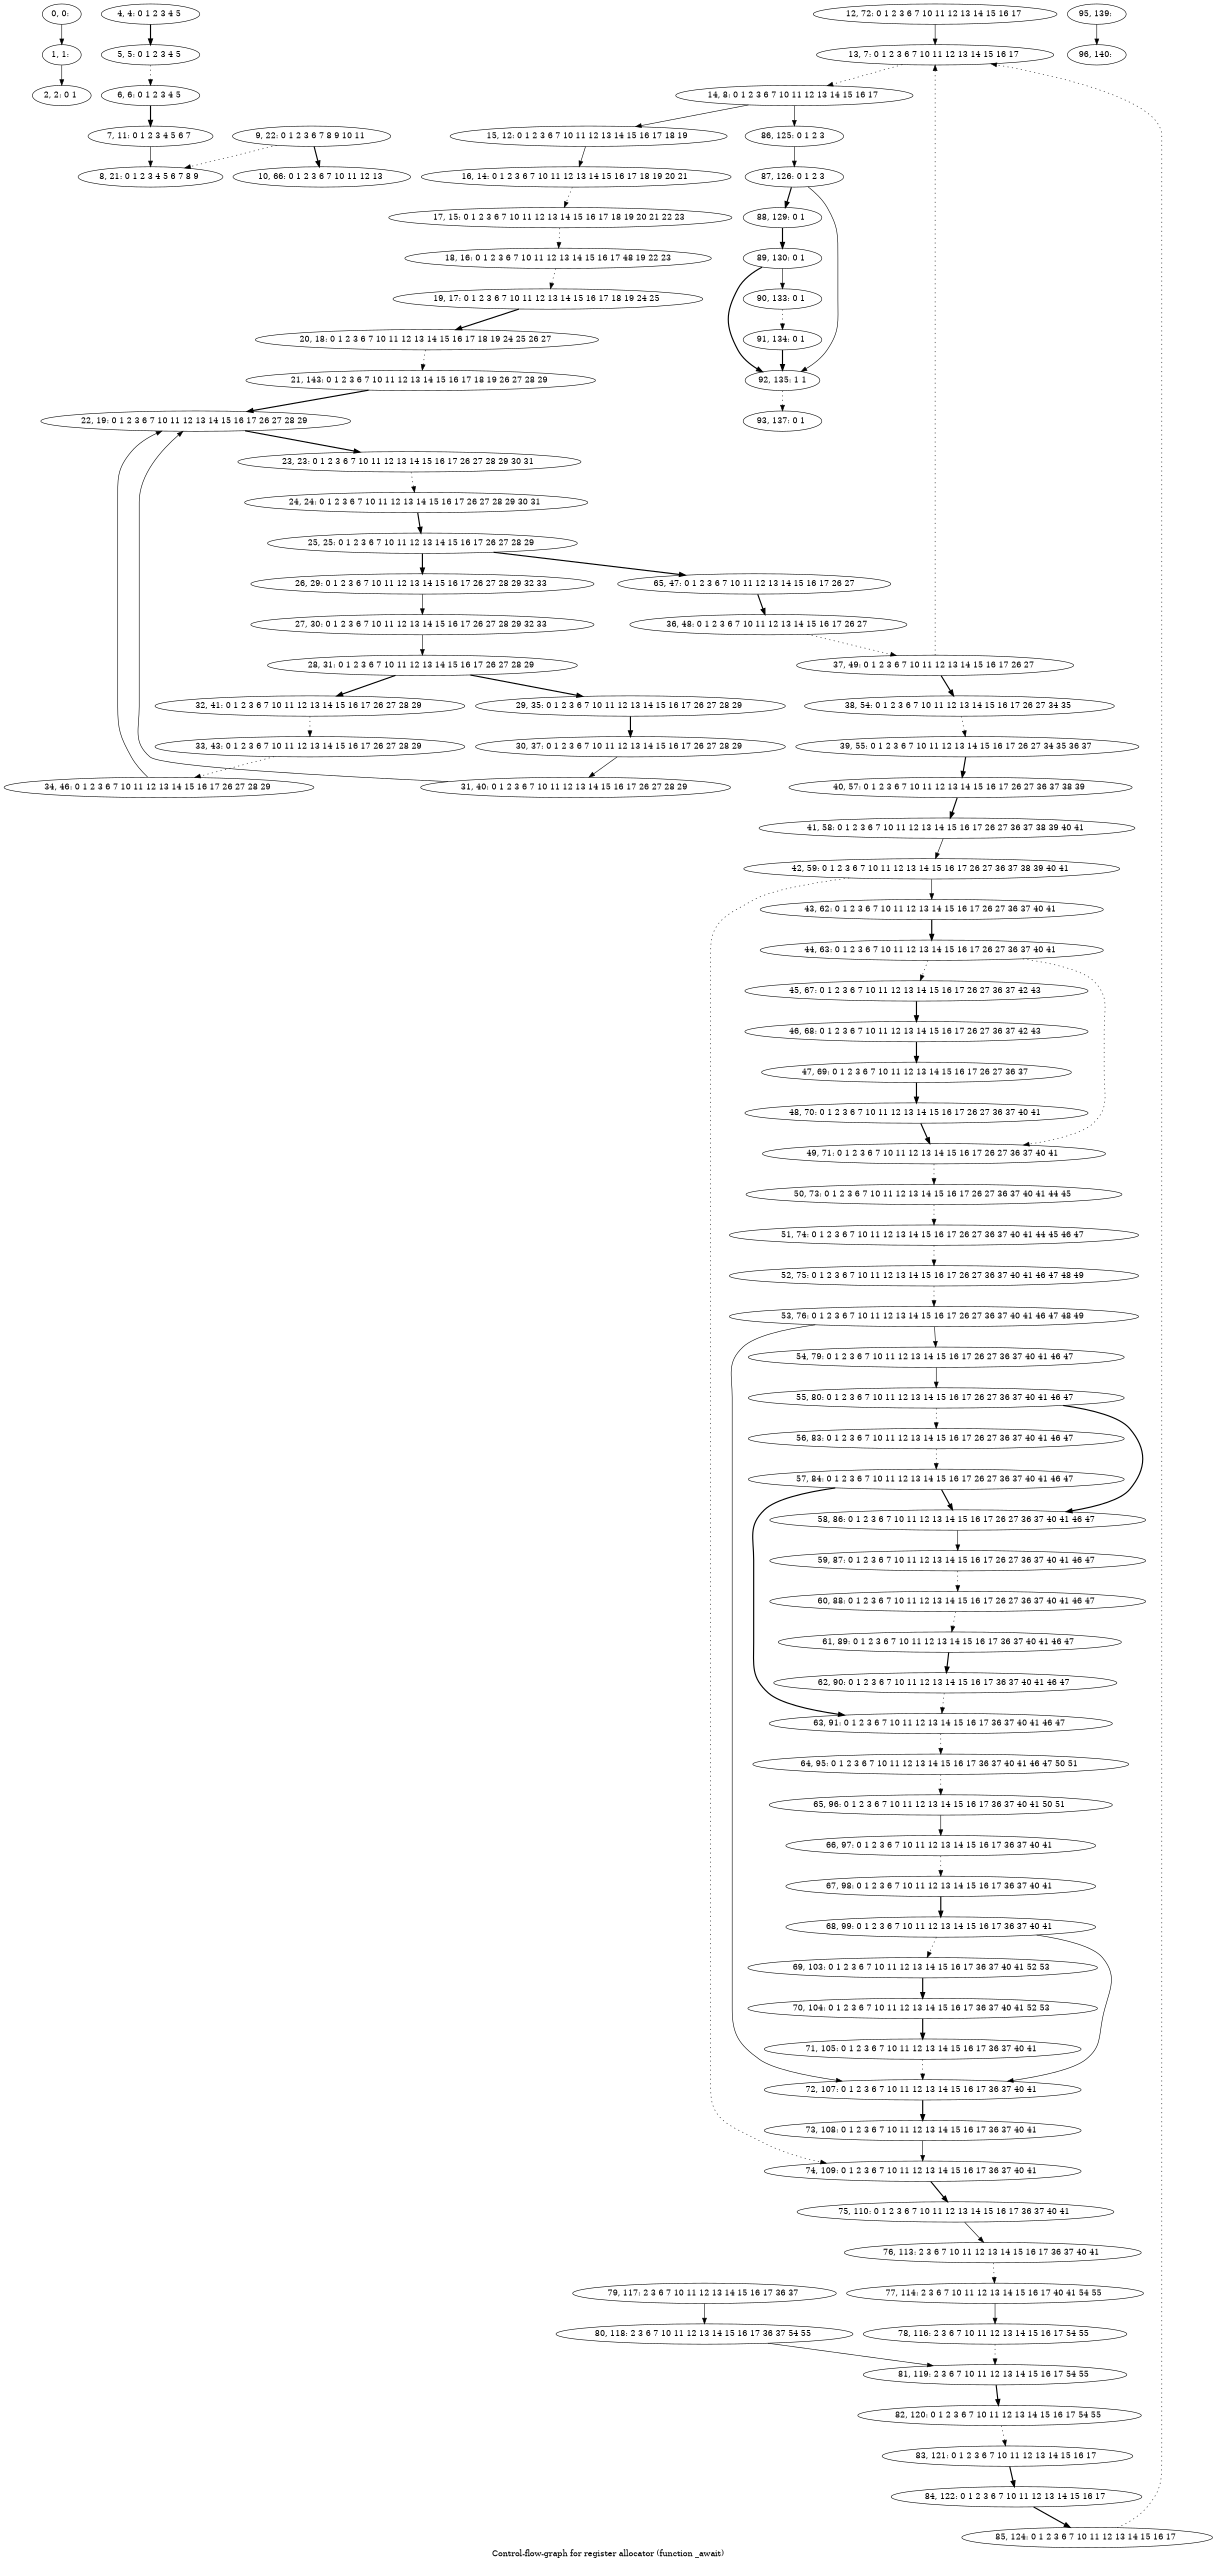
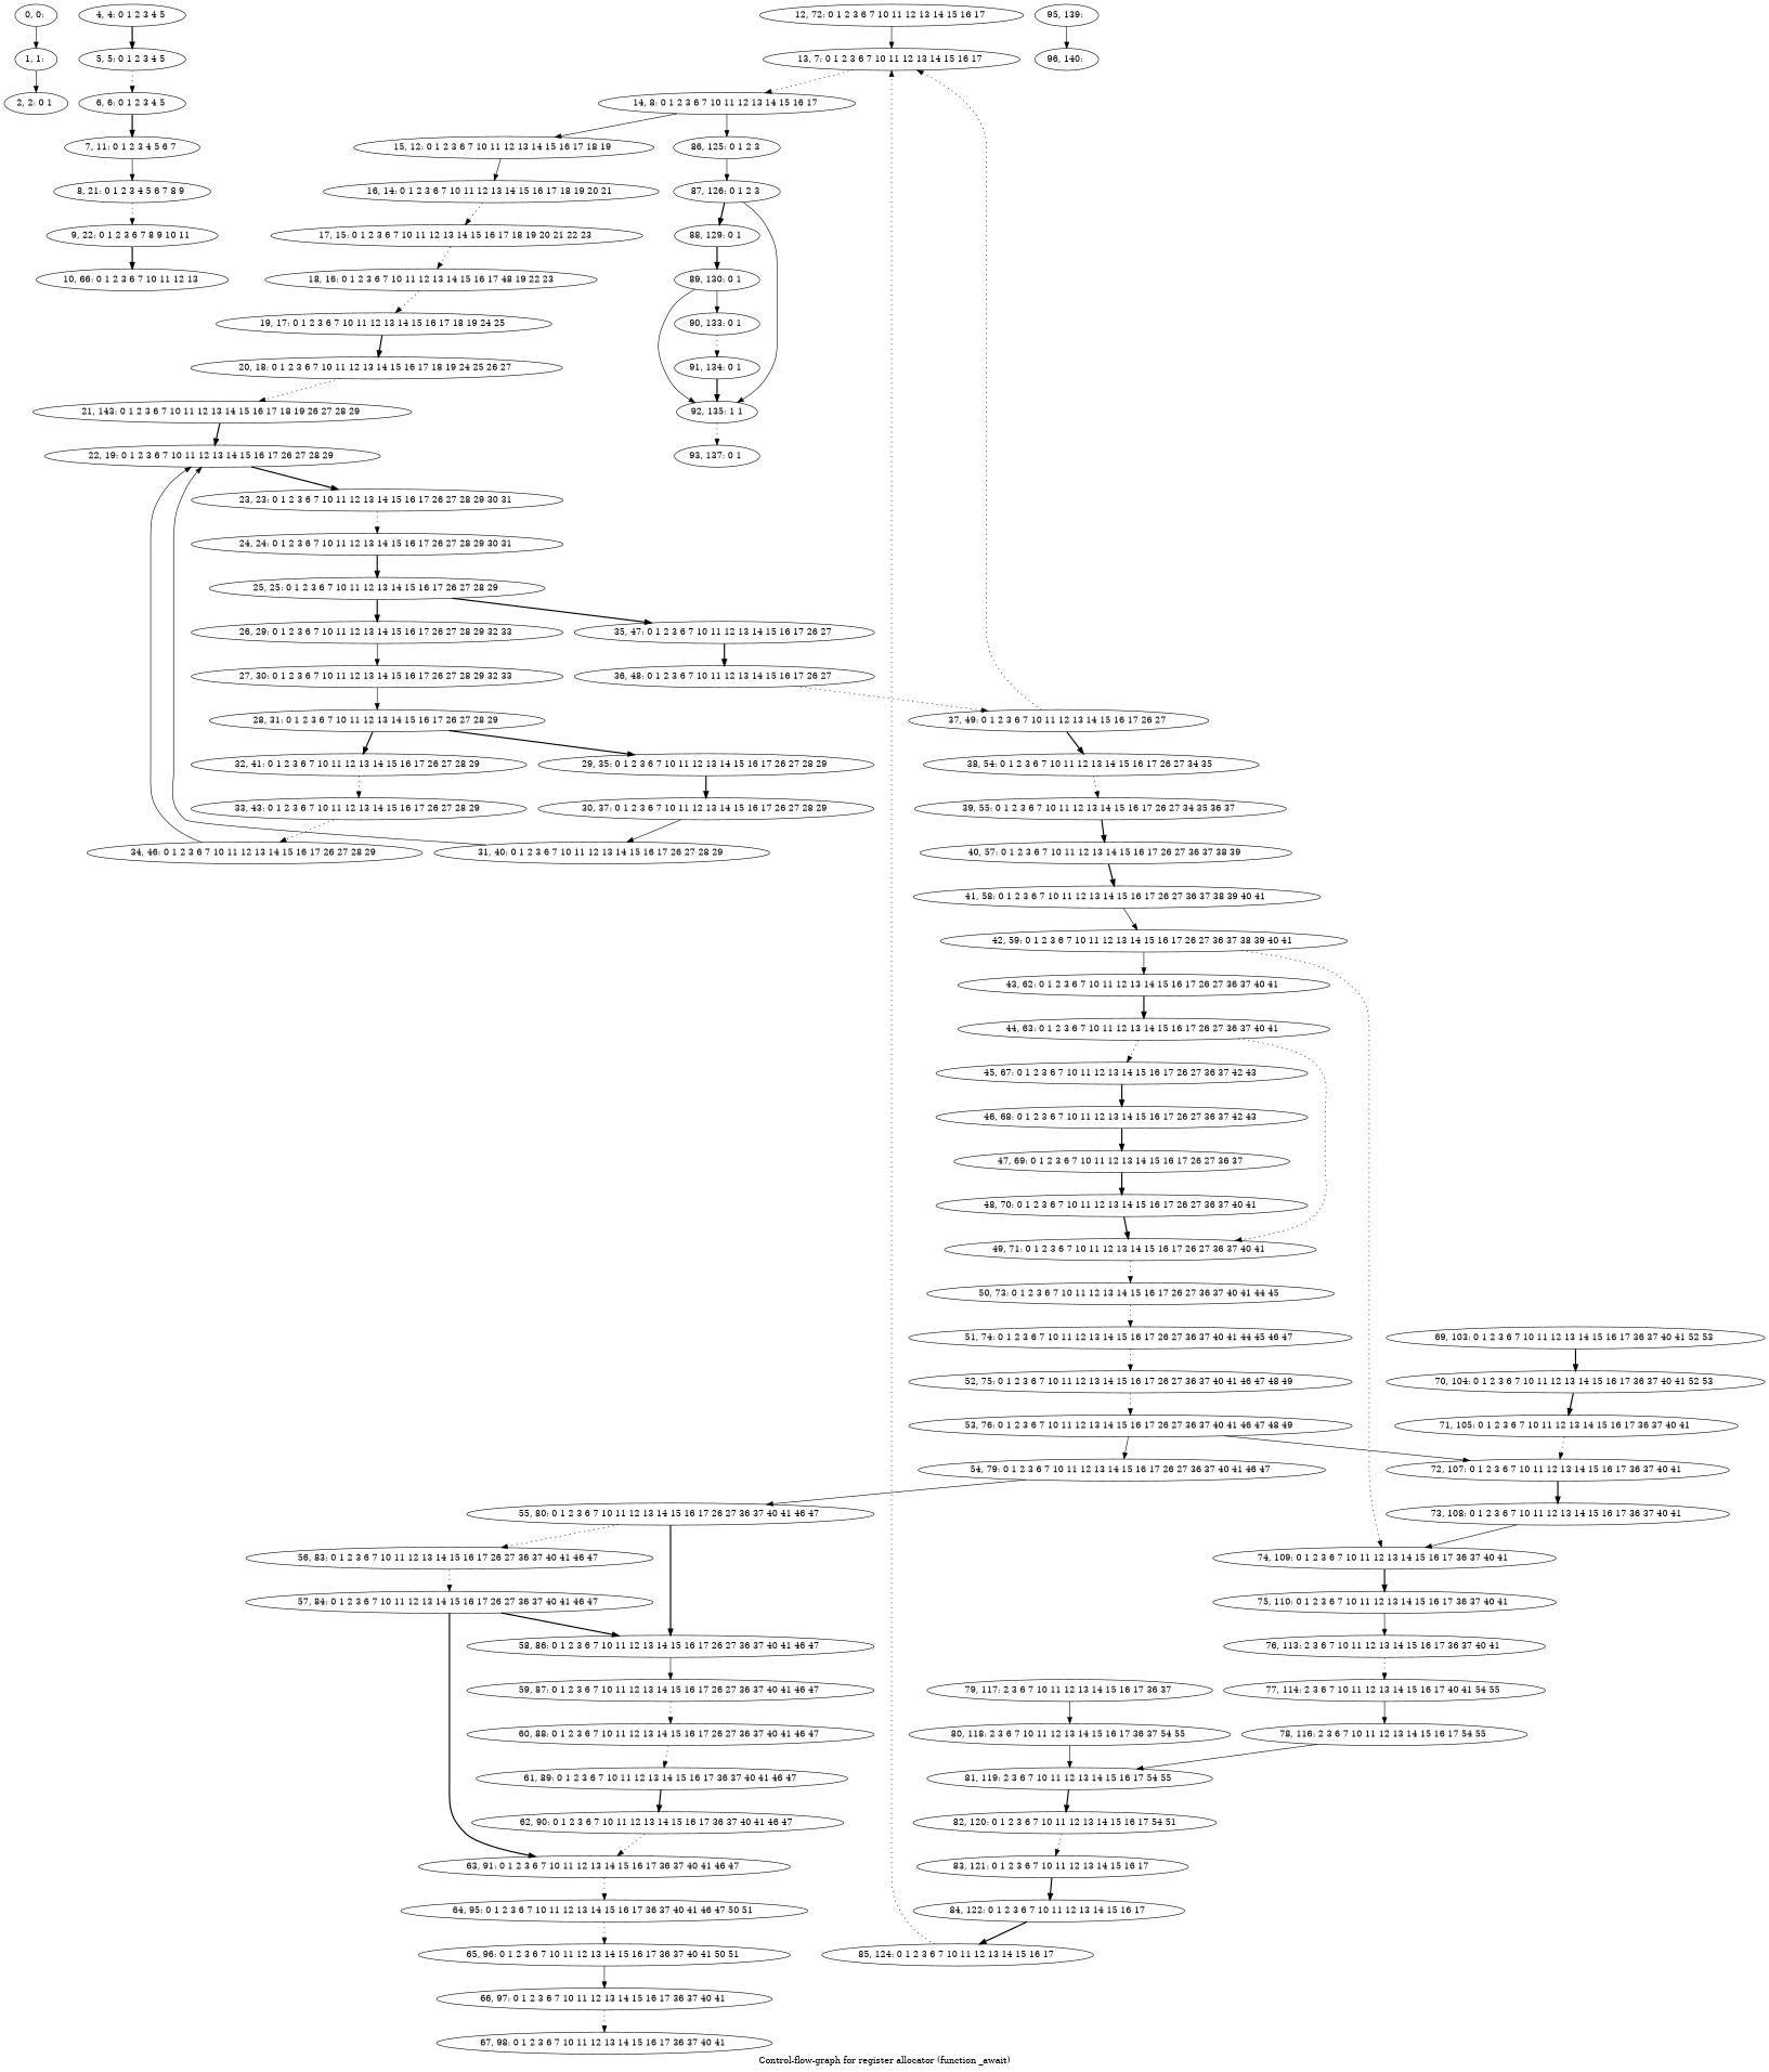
  digraph {
    label="Control-flow-graph for register allocator (function _await)"
    edge [style=bold]
    n1 [label="0, 0: "]
    n2 [label="1, 1: "]
    n3 [label="2, 2: 0 1 "]
    n4 [label="4, 4: 0 1 2 3 4 5 "]
    n5 [label="5, 5: 0 1 2 3 4 5 "]
    n6 [label="6, 6: 0 1 2 3 4 5 "]
    n7 [label="7, 11: 0 1 2 3 4 5 6 7 "]
    n8 [label="8, 21: 0 1 2 3 4 5 6 7 8 9 "]
    n9 [label="9, 22: 0 1 2 3 6 7 8 9 10 11 "]
    n10 [label="10, 66: 0 1 2 3 6 7 10 11 12 13 "]
    n11 [label="12, 72: 0 1 2 3 6 7 10 11 12 13 14 15 16 17 "]
    n12 [label="13, 7: 0 1 2 3 6 7 10 11 12 13 14 15 16 17 "]
    n13 [label="14, 8: 0 1 2 3 6 7 10 11 12 13 14 15 16 17 "]
    n14 [label="15, 12: 0 1 2 3 6 7 10 11 12 13 14 15 16 17 18 19 "]
    n15 [label="86, 125: 0 1 2 3 "]
    n16 [label="16, 14: 0 1 2 3 6 7 10 11 12 13 14 15 16 17 18 19 20 21 "]
    n17 [label="87, 126: 0 1 2 3 "]
    n18 [label="17, 15: 0 1 2 3 6 7 10 11 12 13 14 15 16 17 18 19 20 21 22 23 "]
    n19 [label="18, 16: 0 1 2 3 6 7 10 11 12 13 14 15 16 17 48 19 22 23"]
    n20 [label="19, 17: 0 1 2 3 6 7 10 11 12 13 14 15 16 17 18 19 24 25 "]
    n21 [label="20, 18: 0 1 2 3 6 7 10 11 12 13 14 15 16 17 18 19 24 25 26 27 "]
    n22 [label="21, 143: 0 1 2 3 6 7 10 11 12 13 14 15 16 17 18 19 26 27 28 29 "]
    n23 [label="22, 19: 0 1 2 3 6 7 10 11 12 13 14 15 16 17 26 27 28 29 "]
    n24 [label="23, 23: 0 1 2 3 6 7 10 11 12 13 14 15 16 17 26 27 28 29 30 31 "]
    n25 [label="24, 24: 0 1 2 3 6 7 10 11 12 13 14 15 16 17 26 27 28 29 30 31 "]
    n26 [label="25, 25: 0 1 2 3 6 7 10 11 12 13 14 15 16 17 26 27 28 29 "]
    n27 [label="26, 29: 0 1 2 3 6 7 10 11 12 13 14 15 16 17 26 27 28 29 32 33 "]
-   n28 [label="65, 47: 0 1 2 3 6 7 10 11 12 13 14 15 16 17 26 27"]
+   n28 [label="35, 47: 0 1 2 3 6 7 10 11 12 13 14 15 16 17 26 27 "]
    n29 [label="27, 30: 0 1 2 3 6 7 10 11 12 13 14 15 16 17 26 27 28 29 32 33 "]
    n30 [label="36, 48: 0 1 2 3 6 7 10 11 12 13 14 15 16 17 26 27 "]
    n31 [label="28, 31: 0 1 2 3 6 7 10 11 12 13 14 15 16 17 26 27 28 29 "]
    n32 [label="29, 35: 0 1 2 3 6 7 10 11 12 13 14 15 16 17 26 27 28 29 "]
    n33 [label="32, 41: 0 1 2 3 6 7 10 11 12 13 14 15 16 17 26 27 28 29 "]
    n34 [label="30, 37: 0 1 2 3 6 7 10 11 12 13 14 15 16 17 26 27 28 29 "]
    n35 [label="33, 43: 0 1 2 3 6 7 10 11 12 13 14 15 16 17 26 27 28 29 "]
    n36 [label="31, 40: 0 1 2 3 6 7 10 11 12 13 14 15 16 17 26 27 28 29 "]
    n37 [label="34, 46: 0 1 2 3 6 7 10 11 12 13 14 15 16 17 26 27 28 29 "]
    n38 [label="37, 49: 0 1 2 3 6 7 10 11 12 13 14 15 16 17 26 27 "]
    n39 [label="38, 54: 0 1 2 3 6 7 10 11 12 13 14 15 16 17 26 27 34 35 "]
    n40 [label="39, 55: 0 1 2 3 6 7 10 11 12 13 14 15 16 17 26 27 34 35 36 37 "]
    n41 [label="40, 57: 0 1 2 3 6 7 10 11 12 13 14 15 16 17 26 27 36 37 38 39 "]
    n42 [label="41, 58: 0 1 2 3 6 7 10 11 12 13 14 15 16 17 26 27 36 37 38 39 40 41 "]
    n43 [label="42, 59: 0 1 2 3 6 7 10 11 12 13 14 15 16 17 26 27 36 37 38 39 40 41 "]
    n44 [label="43, 62: 0 1 2 3 6 7 10 11 12 13 14 15 16 17 26 27 36 37 40 41 "]
    n45 [label="74, 109: 0 1 2 3 6 7 10 11 12 13 14 15 16 17 36 37 40 41 "]
    n46 [label="44, 63: 0 1 2 3 6 7 10 11 12 13 14 15 16 17 26 27 36 37 40 41 "]
    n47 [label="75, 110: 0 1 2 3 6 7 10 11 12 13 14 15 16 17 36 37 40 41 "]
    n48 [label="45, 67: 0 1 2 3 6 7 10 11 12 13 14 15 16 17 26 27 36 37 42 43 "]
    n49 [label="49, 71: 0 1 2 3 6 7 10 11 12 13 14 15 16 17 26 27 36 37 40 41 "]
    n50 [label="46, 68: 0 1 2 3 6 7 10 11 12 13 14 15 16 17 26 27 36 37 42 43 "]
    n51 [label="50, 73: 0 1 2 3 6 7 10 11 12 13 14 15 16 17 26 27 36 37 40 41 44 45 "]
    n52 [label="47, 69: 0 1 2 3 6 7 10 11 12 13 14 15 16 17 26 27 36 37 "]
    n53 [label="48, 70: 0 1 2 3 6 7 10 11 12 13 14 15 16 17 26 27 36 37 40 41 "]
    n54 [label="51, 74: 0 1 2 3 6 7 10 11 12 13 14 15 16 17 26 27 36 37 40 41 44 45 46 47 "]
    n55 [label="52, 75: 0 1 2 3 6 7 10 11 12 13 14 15 16 17 26 27 36 37 40 41 46 47 48 49 "]
    n56 [label="53, 76: 0 1 2 3 6 7 10 11 12 13 14 15 16 17 26 27 36 37 40 41 46 47 48 49 "]
    n57 [label="54, 79: 0 1 2 3 6 7 10 11 12 13 14 15 16 17 26 27 36 37 40 41 46 47 "]
    n58 [label="72, 107: 0 1 2 3 6 7 10 11 12 13 14 15 16 17 36 37 40 41 "]
    n59 [label="55, 80: 0 1 2 3 6 7 10 11 12 13 14 15 16 17 26 27 36 37 40 41 46 47 "]
    n60 [label="73, 108: 0 1 2 3 6 7 10 11 12 13 14 15 16 17 36 37 40 41 "]
    n61 [label="56, 83: 0 1 2 3 6 7 10 11 12 13 14 15 16 17 26 27 36 37 40 41 46 47 "]
    n62 [label="58, 86: 0 1 2 3 6 7 10 11 12 13 14 15 16 17 26 27 36 37 40 41 46 47 "]
    n63 [label="57, 84: 0 1 2 3 6 7 10 11 12 13 14 15 16 17 26 27 36 37 40 41 46 47 "]
    n64 [label="59, 87: 0 1 2 3 6 7 10 11 12 13 14 15 16 17 26 27 36 37 40 41 46 47 "]
    n65 [label="63, 91: 0 1 2 3 6 7 10 11 12 13 14 15 16 17 36 37 40 41 46 47 "]
    n66 [label="64, 95: 0 1 2 3 6 7 10 11 12 13 14 15 16 17 36 37 40 41 46 47 50 51 "]
    n67 [label="60, 88: 0 1 2 3 6 7 10 11 12 13 14 15 16 17 26 27 36 37 40 41 46 47 "]
    n68 [label="61, 89: 0 1 2 3 6 7 10 11 12 13 14 15 16 17 36 37 40 41 46 47 "]
    n69 [label="62, 90: 0 1 2 3 6 7 10 11 12 13 14 15 16 17 36 37 40 41 46 47 "]
    n70 [label="65, 96: 0 1 2 3 6 7 10 11 12 13 14 15 16 17 36 37 40 41 50 51 "]
    n71 [label="66, 97: 0 1 2 3 6 7 10 11 12 13 14 15 16 17 36 37 40 41 "]
    n72 [label="67, 98: 0 1 2 3 6 7 10 11 12 13 14 15 16 17 36 37 40 41 "]
-   n73 [label="68, 99: 0 1 2 3 6 7 10 11 12 13 14 15 16 17 36 37 40 41 "]
    n74 [label="69, 103: 0 1 2 3 6 7 10 11 12 13 14 15 16 17 36 37 40 41 52 53 "]
    n75 [label="70, 104: 0 1 2 3 6 7 10 11 12 13 14 15 16 17 36 37 40 41 52 53 "]
    n76 [label="71, 105: 0 1 2 3 6 7 10 11 12 13 14 15 16 17 36 37 40 41 "]
    n77 [label="76, 113: 2 3 6 7 10 11 12 13 14 15 16 17 36 37 40 41 "]
    n78 [label="77, 114: 2 3 6 7 10 11 12 13 14 15 16 17 40 41 54 55 "]
    n79 [label="83, 121: 0 1 2 3 6 7 10 11 12 13 14 15 16 17 "]
    n80 [label="84, 122: 0 1 2 3 6 7 10 11 12 13 14 15 16 17 "]
    n81 [label="78, 116: 2 3 6 7 10 11 12 13 14 15 16 17 54 55 "]
    n82 [label="79, 117: 2 3 6 7 10 11 12 13 14 15 16 17 36 37 "]
    n83 [label="80, 118: 2 3 6 7 10 11 12 13 14 15 16 17 36 37 54 55 "]
    n84 [label="81, 119: 2 3 6 7 10 11 12 13 14 15 16 17 54 55 "]
-   n85 [label="82, 120: 0 1 2 3 6 7 10 11 12 13 14 15 16 17 54 55 "]
+   n85 [label="82, 120: 0 1 2 3 6 7 10 11 12 13 14 15 16 17 54 51"]
    n86 [label="85, 124: 0 1 2 3 6 7 10 11 12 13 14 15 16 17 "]
    n87 [label="88, 129: 0 1 "]
    n88 [label="92, 135: 1 1"]
    n89 [label="89, 130: 0 1 "]
    n90 [label="93, 137: 0 1 "]
    n91 [label="90, 133: 0 1 "]
    n92 [label="91, 134: 0 1 "]
    n93 [label="95, 139: "]
    n94 [label="96, 140: "]
    n1 -> n2 [style=solid]
    n2 -> n3 [style=solid]
    n4 -> n5
    n5 -> n6 [style=dotted]
    n6 -> n7
    n7 -> n8 [style=solid]
-   n9 -> n8 [style=dotted]
+   n8 -> n9 [style=dotted]
    n9 -> n10
    n11 -> n12 [style=solid]
    n12 -> n13 [style=dotted]
    n13 -> n14 [style=solid]
    n13 -> n15 [style=solid]
    n14 -> n16 [style=solid]
    n15 -> n17 [style=solid]
    n16 -> n18 [style=dotted]
    n17 -> n87
    n17 -> n88 [style=solid]
    n18 -> n19 [style=dotted]
    n19 -> n20 [style=dotted]
    n20 -> n21
    n21 -> n22 [style=dotted]
    n22 -> n23
    n23 -> n24
    n24 -> n25 [style=dotted]
    n25 -> n26
    n26 -> n27
    n26 -> n28
    n27 -> n29 [style=solid]
    n28 -> n30
    n29 -> n31 [style=solid]
    n30 -> n38 [style=dotted]
    n31 -> n32
    n31 -> n33
    n32 -> n34
    n33 -> n35 [style=dotted]
    n34 -> n36 [style=solid]
    n35 -> n37 [style=dotted]
    n36 -> n23 [style=solid]
    n37 -> n23 [style=solid]
    n38 -> n12 [style=dotted]
    n38 -> n39
    n39 -> n40 [style=dotted]
    n40 -> n41
    n41 -> n42
    n42 -> n43 [style=solid]
    n43 -> n44 [style=solid]
    n43 -> n45 [style=dotted]
    n44 -> n46
    n45 -> n47
    n46 -> n48 [style=dotted]
    n46 -> n49 [style=dotted]
    n47 -> n77 [style=solid]
    n48 -> n50
    n49 -> n51 [style=dotted]
    n50 -> n52
    n51 -> n54 [style=dotted]
    n52 -> n53
    n53 -> n49
    n54 -> n55 [style=dotted]
    n55 -> n56 [style=dotted]
    n56 -> n57 [style=solid]
    n56 -> n58 [style=solid]
    n57 -> n59 [style=solid]
    n58 -> n60
    n59 -> n61 [style=dotted]
    n59 -> n62
    n60 -> n45 [style=solid]
    n61 -> n63 [style=dotted]
    n62 -> n64 [style=solid]
    n63 -> n62
    n63 -> n65
    n64 -> n67 [style=dotted]
    n65 -> n66 [style=dotted]
    n66 -> n70 [style=dotted]
    n67 -> n68 [style=dotted]
    n68 -> n69
    n69 -> n65 [style=dotted]
    n70 -> n71 [style=solid]
    n71 -> n72 [style=dotted]
-   n72 -> n73
-   n73 -> n58 [style=solid]
-   n73 -> n74 [style=dotted]
    n74 -> n75
    n75 -> n76
    n76 -> n58 [style=dotted]
    n77 -> n78 [style=dotted]
    n78 -> n81 [style=solid]
    n79 -> n80
    n80 -> n86
-   n81 -> n84 [style=dotted]
+   n81 -> n84 [style=solid]
    n82 -> n83 [style=solid]
    n83 -> n84 [style=solid]
    n84 -> n85
    n85 -> n79 [style=dotted]
    n86 -> n12 [style=dotted]
    n87 -> n89
    n88 -> n90 [style=dotted]
-   n89 -> n88
+   n89 -> n88 [style=solid]
    n89 -> n91 [style=solid]
    n91 -> n92 [style=dotted]
    n92 -> n88
    n93 -> n94 [style=solid]
  }
